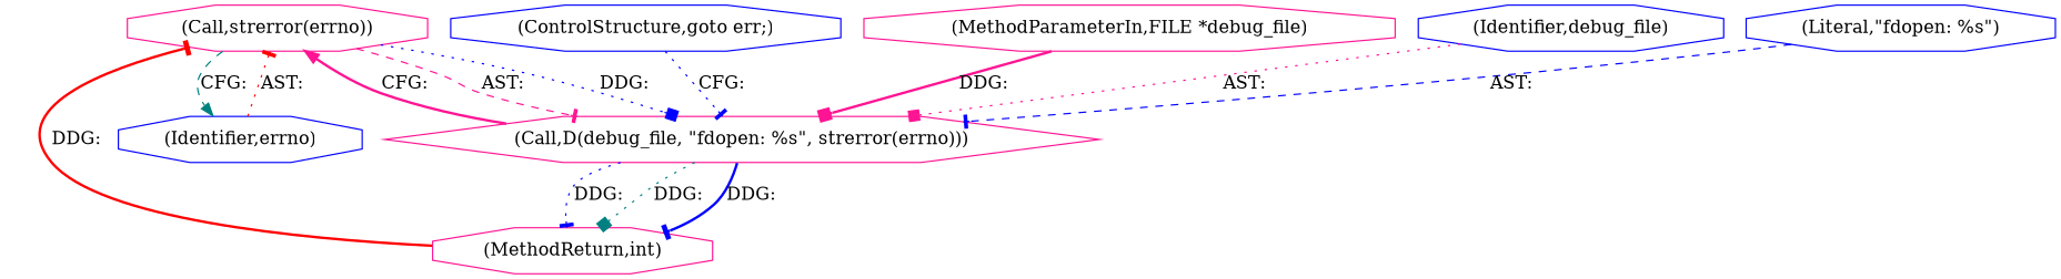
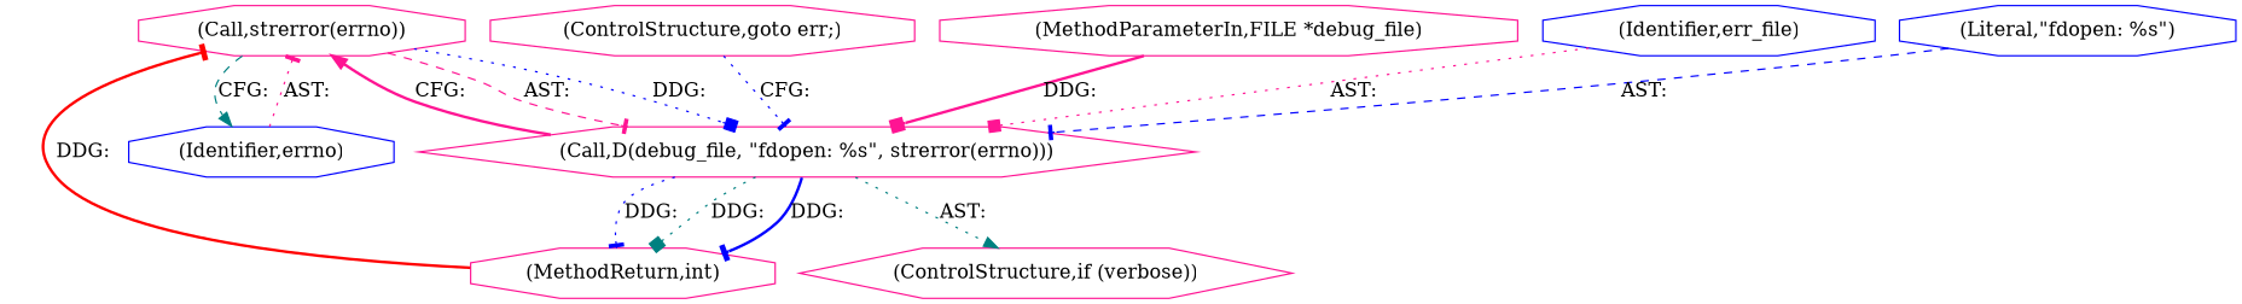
  digraph {
    node [color=deeppink shape=octagon]
    edge [arrowhead=tee color=blue style=dotted]
    n1 [label="(Call,strerror(errno))"]
    n2 [label="(Call,D(debug_file, \"fdopen: %s\", strerror(errno)))" shape=hexagon]
    n3 [color=blue label="(Identifier,errno)"]
    n4 [label="(MethodReturn,int)"]
-   n6 [color=blue label="(ControlStructure,goto err;)"]
+   n5 [label="(ControlStructure,if (verbose))" shape=hexagon]
+   n6 [label="(ControlStructure,goto err;)"]
    n7 [label="(MethodParameterIn,FILE *debug_file)"]
-   n8 [color=blue label="(Identifier,debug_file)"]
+   n8 [color=blue label="(Identifier,err_file)"]
    n9 [color=blue label="(Literal,\"fdopen: %s\")"]
    n1 -> n2 [color=deeppink label="AST: " style=dashed]
    n1 -> n2 [arrowhead=box label="DDG: "]
    n1 -> n3 [arrowhead=normal color=teal label="CFG: " style=dashed]
    n2 -> n1 [arrowhead=normal color=deeppink label="CFG: " style=bold]
    n2 -> n4 [label="DDG: " style=bold]
    n2 -> n4 [label="DDG: "]
    n2 -> n4 [arrowhead=box color=teal label="DDG: "]
-   n3 -> n1 [color=red label="AST: "]
+   n2 -> n5 [arrowhead=normal color=teal label="AST: "]
+   n3 -> n1 [color=deeppink label="AST: "]
    n4 -> n1 [color=red label="DDG: " style=bold]
    n6 -> n2 [label="CFG: "]
    n7 -> n2 [arrowhead=box color=deeppink label="DDG: " style=bold]
    n8 -> n2 [arrowhead=box color=deeppink label="AST: "]
    n9 -> n2 [label="AST: " style=dashed]
  }
